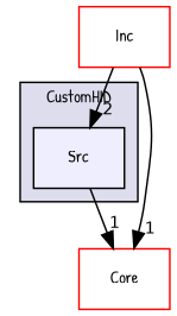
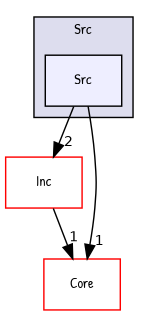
  digraph {
    compound=true
    fontname="Patrick Hand"
    node [fontname="Patrick Hand" fontsize=10 shape=box style=filled color=red]
    edge [fontname="Patrick Hand" headlabel=1 labeldistance=1.5 labelfontname=Helvetica labelfontsize=10]
    n1 [fillcolor="#eeeeff" label=Src pencolor=black color=""]
    n2 [label=Inc style=""]
    n3 [fillcolor=white label=Core]
    subgraph cluster_1 {
      bgcolor="#ddddee"
      fontsize=10
-     label=CustomHID
+     label=Src
      pencolor=black
      n1
    }
-   n2 -> n1 [headlabel=2]
+   n1 -> n2 [headlabel=2]
    n1 -> n3
    n2 -> n3
  }
